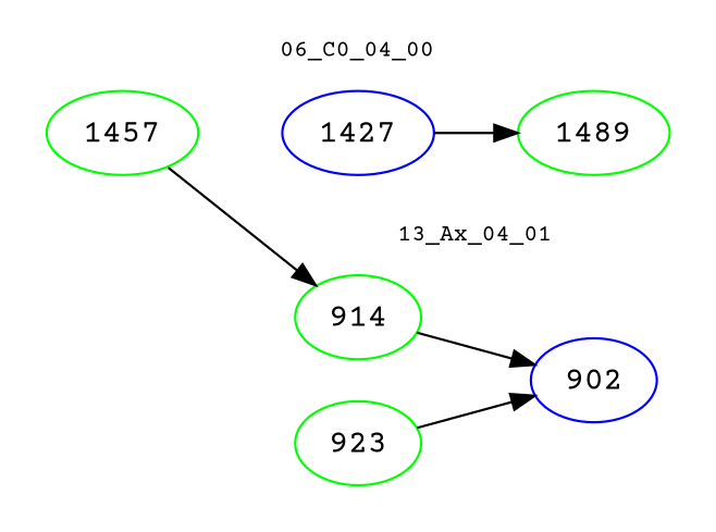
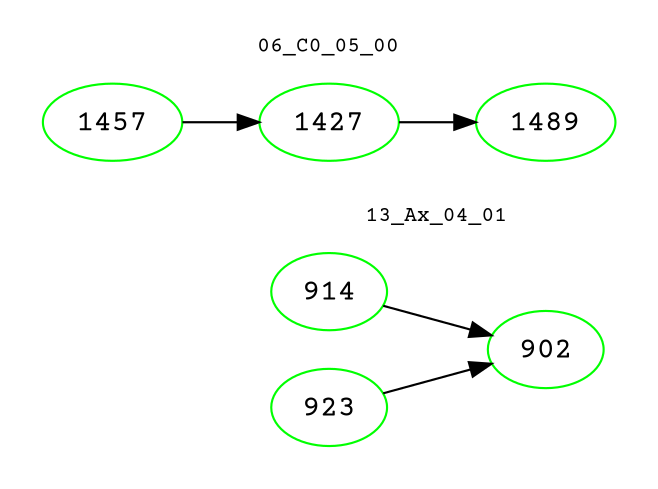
  digraph {
    fontname="Courier Prime"
    rankdir=LR
    node [color=green fontname="Courier Prime"]
    edge [color=black fontname="Courier Prime"]
    n1 [label=914]
-   n2 [color=blue label=902]
+   n2 [label=902]
    n3 [label=923]
    n4 [label=1457]
-   n5 [color=blue label=1427]
+   n5 [label=1427]
    n6 [label=1489]
    subgraph cluster_1 {
      color=white
      fontsize=10
      label="13_Ax_04_01"
      n1
      n2
      n3
    }
    subgraph cluster_2 {
      color=white
      fontsize=10
-     label="06_C0_04_00"
+     label="06_C0_05_00"
      n4
      n5
      n6
    }
    n1 -> n2
    n3 -> n2
-   n4 -> n1
+   n4 -> n5
    n5 -> n6
  }
